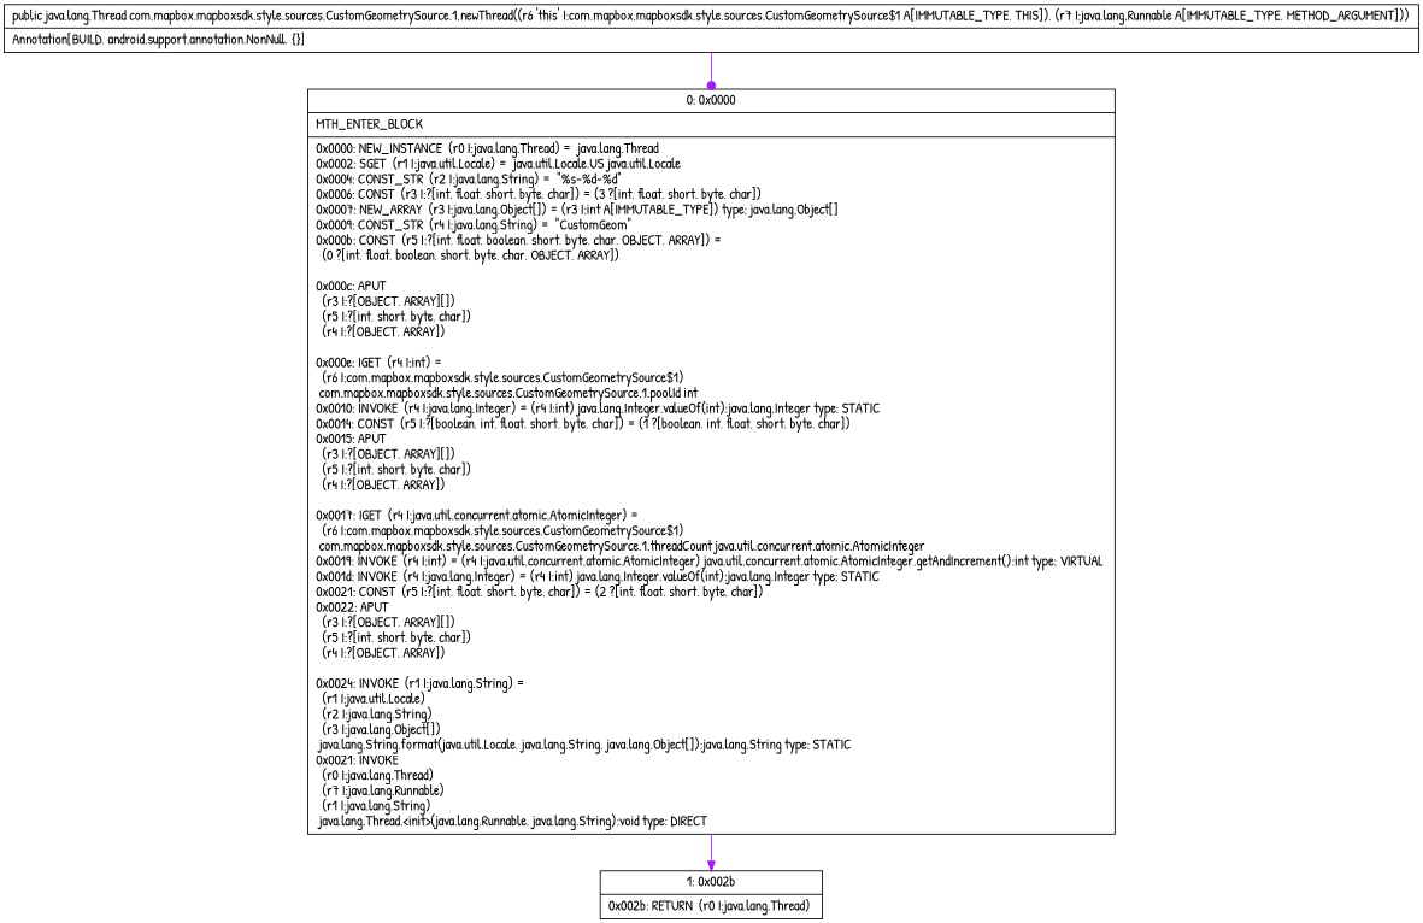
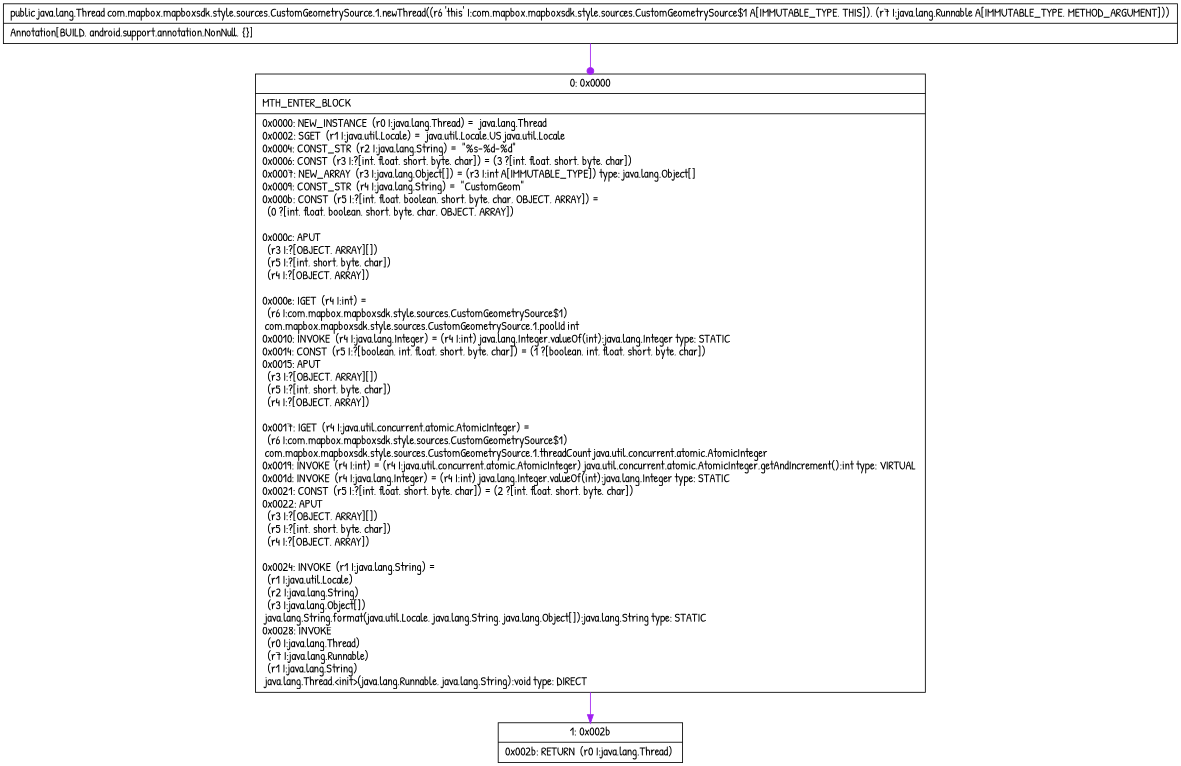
  digraph {
    fontname="Patrick Hand"
    node [shape=record fontname="Patrick Hand"]
    edge [color=purple fontname="Patrick Hand"]
-   n1 [label="{0\:\ 0x0000|MTH_ENTER_BLOCK\l|0x0000: NEW_INSTANCE  (r0 I:java.lang.Thread) =  java.lang.Thread \l0x0002: SGET  (r1 I:java.util.Locale) =  java.util.Locale.US java.util.Locale \l0x0004: CONST_STR  (r2 I:java.lang.String) =  \"%s\-%d\-%d\" \l0x0006: CONST  (r3 I:?[int, float, short, byte, char]) = (3 ?[int, float, short, byte, char]) \l0x0007: NEW_ARRAY  (r3 I:java.lang.Object[]) = (r3 I:int A[IMMUTABLE_TYPE]) type: java.lang.Object[] \l0x0009: CONST_STR  (r4 I:java.lang.String) =  \"CustomGeom\" \l0x000b: CONST  (r5 I:?[int, float, boolean, short, byte, char, OBJECT, ARRAY]) = \l  (0 ?[int, float, boolean, short, byte, char, OBJECT, ARRAY])\l \l0x000c: APUT  \l  (r3 I:?[OBJECT, ARRAY][])\l  (r5 I:?[int, short, byte, char])\l  (r4 I:?[OBJECT, ARRAY])\l \l0x000e: IGET  (r4 I:int) = \l  (r6 I:com.mapbox.mapboxsdk.style.sources.CustomGeometrySource$1)\l com.mapbox.mapboxsdk.style.sources.CustomGeometrySource.1.poolId int \l0x0010: INVOKE  (r4 I:java.lang.Integer) = (r4 I:int) java.lang.Integer.valueOf(int):java.lang.Integer type: STATIC \l0x0014: CONST  (r5 I:?[boolean, int, float, short, byte, char]) = (1 ?[boolean, int, float, short, byte, char]) \l0x0015: APUT  \l  (r3 I:?[OBJECT, ARRAY][])\l  (r5 I:?[int, short, byte, char])\l  (r4 I:?[OBJECT, ARRAY])\l \l0x0017: IGET  (r4 I:java.util.concurrent.atomic.AtomicInteger) = \l  (r6 I:com.mapbox.mapboxsdk.style.sources.CustomGeometrySource$1)\l com.mapbox.mapboxsdk.style.sources.CustomGeometrySource.1.threadCount java.util.concurrent.atomic.AtomicInteger \l0x0019: INVOKE  (r4 I:int) = (r4 I:java.util.concurrent.atomic.AtomicInteger) java.util.concurrent.atomic.AtomicInteger.getAndIncrement():int type: VIRTUAL \l0x001d: INVOKE  (r4 I:java.lang.Integer) = (r4 I:int) java.lang.Integer.valueOf(int):java.lang.Integer type: STATIC \l0x0021: CONST  (r5 I:?[int, float, short, byte, char]) = (2 ?[int, float, short, byte, char]) \l0x0022: APUT  \l  (r3 I:?[OBJECT, ARRAY][])\l  (r5 I:?[int, short, byte, char])\l  (r4 I:?[OBJECT, ARRAY])\l \l0x0024: INVOKE  (r1 I:java.lang.String) = \l  (r1 I:java.util.Locale)\l  (r2 I:java.lang.String)\l  (r3 I:java.lang.Object[])\l java.lang.String.format(java.util.Locale, java.lang.String, java.lang.Object[]):java.lang.String type: STATIC \l0x0021: INVOKE  \l  (r0 I:java.lang.Thread)\l  (r7 I:java.lang.Runnable)\l  (r1 I:java.lang.String)\l java.lang.Thread.\<init\>(java.lang.Runnable, java.lang.String):void type: DIRECT \l}"]
+   n1 [label="{0\:\ 0x0000|MTH_ENTER_BLOCK\l|0x0000: NEW_INSTANCE  (r0 I:java.lang.Thread) =  java.lang.Thread \l0x0002: SGET  (r1 I:java.util.Locale) =  java.util.Locale.US java.util.Locale \l0x0004: CONST_STR  (r2 I:java.lang.String) =  \"%s\-%d\-%d\" \l0x0006: CONST  (r3 I:?[int, float, short, byte, char]) = (3 ?[int, float, short, byte, char]) \l0x0007: NEW_ARRAY  (r3 I:java.lang.Object[]) = (r3 I:int A[IMMUTABLE_TYPE]) type: java.lang.Object[] \l0x0009: CONST_STR  (r4 I:java.lang.String) =  \"CustomGeom\" \l0x000b: CONST  (r5 I:?[int, float, boolean, short, byte, char, OBJECT, ARRAY]) = \l  (0 ?[int, float, boolean, short, byte, char, OBJECT, ARRAY])\l \l0x000c: APUT  \l  (r3 I:?[OBJECT, ARRAY][])\l  (r5 I:?[int, short, byte, char])\l  (r4 I:?[OBJECT, ARRAY])\l \l0x000e: IGET  (r4 I:int) = \l  (r6 I:com.mapbox.mapboxsdk.style.sources.CustomGeometrySource$1)\l com.mapbox.mapboxsdk.style.sources.CustomGeometrySource.1.poolId int \l0x0010: INVOKE  (r4 I:java.lang.Integer) = (r4 I:int) java.lang.Integer.valueOf(int):java.lang.Integer type: STATIC \l0x0014: CONST  (r5 I:?[boolean, int, float, short, byte, char]) = (1 ?[boolean, int, float, short, byte, char]) \l0x0015: APUT  \l  (r3 I:?[OBJECT, ARRAY][])\l  (r5 I:?[int, short, byte, char])\l  (r4 I:?[OBJECT, ARRAY])\l \l0x0017: IGET  (r4 I:java.util.concurrent.atomic.AtomicInteger) = \l  (r6 I:com.mapbox.mapboxsdk.style.sources.CustomGeometrySource$1)\l com.mapbox.mapboxsdk.style.sources.CustomGeometrySource.1.threadCount java.util.concurrent.atomic.AtomicInteger \l0x0019: INVOKE  (r4 I:int) = (r4 I:java.util.concurrent.atomic.AtomicInteger) java.util.concurrent.atomic.AtomicInteger.getAndIncrement():int type: VIRTUAL \l0x001d: INVOKE  (r4 I:java.lang.Integer) = (r4 I:int) java.lang.Integer.valueOf(int):java.lang.Integer type: STATIC \l0x0021: CONST  (r5 I:?[int, float, short, byte, char]) = (2 ?[int, float, short, byte, char]) \l0x0022: APUT  \l  (r3 I:?[OBJECT, ARRAY][])\l  (r5 I:?[int, short, byte, char])\l  (r4 I:?[OBJECT, ARRAY])\l \l0x0024: INVOKE  (r1 I:java.lang.String) = \l  (r1 I:java.util.Locale)\l  (r2 I:java.lang.String)\l  (r3 I:java.lang.Object[])\l java.lang.String.format(java.util.Locale, java.lang.String, java.lang.Object[]):java.lang.String type: STATIC \l0x0028: INVOKE  \l  (r0 I:java.lang.Thread)\l  (r7 I:java.lang.Runnable)\l  (r1 I:java.lang.String)\l java.lang.Thread.\<init\>(java.lang.Runnable, java.lang.String):void type: DIRECT \l}"]
    n2 [label="{1\:\ 0x002b|0x002b: RETURN  (r0 I:java.lang.Thread) \l}"]
    n3 [label="{public java.lang.Thread com.mapbox.mapboxsdk.style.sources.CustomGeometrySource.1.newThread((r6 'this' I:com.mapbox.mapboxsdk.style.sources.CustomGeometrySource$1 A[IMMUTABLE_TYPE, THIS]), (r7 I:java.lang.Runnable A[IMMUTABLE_TYPE, METHOD_ARGUMENT]))  | Annotation[BUILD, android.support.annotation.NonNull, \{\}]\l}"]
    n1 -> n2 [arrowhead=normal]
    n3 -> n1 [arrowhead=dot]
  }
